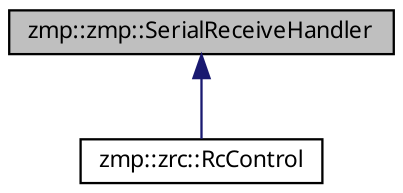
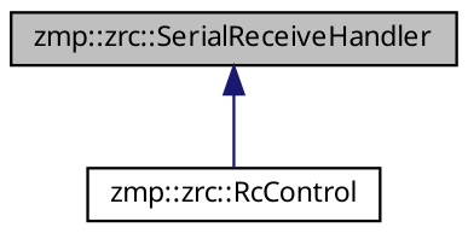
  digraph {
    fontname="Noto Sans"
    node [color=black fontname="Noto Sans" fontsize=10 shape=record style=filled]
-   n1 [fillcolor=grey75 fontcolor=black height=0.2 label="zmp::zmp::SerialReceiveHandler" width=0.4]
+   n1 [fillcolor=grey75 fontcolor=black height=0.2 label="zmp::zrc::SerialReceiveHandler" width=0.4]
    n2 [fillcolor=white height=0.2 label="zmp::zrc::RcControl" width=0.4]
    n1 -> n2 [color=midnightblue dir=back fontname="Noto Sans" fontsize=10 labelfontname=Helvetica labelfontsize=10 style=solid]
  }
